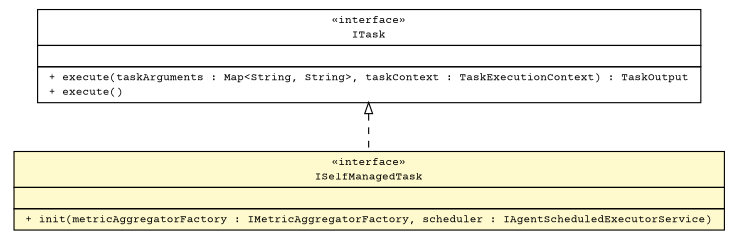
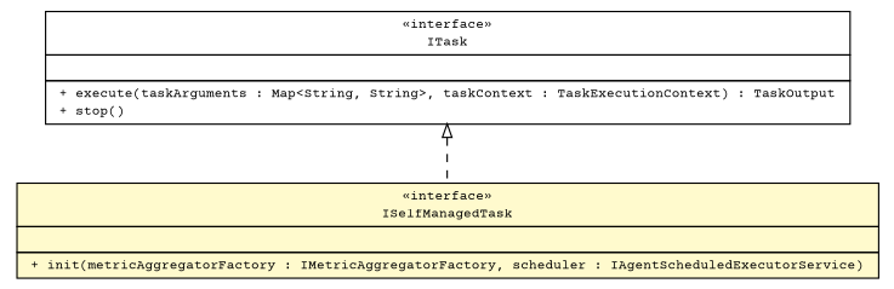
  digraph {
    nodesep=0.25
    ranksep=0.5
    fontname="Courier Prime"
    node [fontcolor=black fontname="Courier Prime" fontsize=10.0 shape=plaintext]
    n1 [label=<<table title="com.singularity.ee.agent.systemagent.api.ISelfManagedTask" border="0" cellborder="1" cellspacing="0" cellpadding="2" port="p" bgcolor="lemonChiffon" href="./ISelfManagedTask.html"> 		<tr><td><table border="0" cellspacing="0" cellpadding="1"> <tr><td align="center" balign="center"> &#171;interface&#187; </td></tr> <tr><td align="center" balign="center"> ISelfManagedTask </td></tr> 		</table></td></tr> 		<tr><td><table border="0" cellspacing="0" cellpadding="1"> <tr><td align="left" balign="left">  </td></tr> 		</table></td></tr> 		<tr><td><table border="0" cellspacing="0" cellpadding="1"> <tr><td align="left" balign="left"> + init(metricAggregatorFactory : IMetricAggregatorFactory, scheduler : IAgentScheduledExecutorService) </td></tr> 		</table></td></tr> 		</table>>]
-   n2 [label=<<table title="com.singularity.ee.agent.systemagent.api.ITask" border="0" cellborder="1" cellspacing="0" cellpadding="2" port="p" href="./ITask.html"> 		<tr><td><table border="0" cellspacing="0" cellpadding="1"> <tr><td align="center" balign="center"> &#171;interface&#187; </td></tr> <tr><td align="center" balign="center"> ITask </td></tr> 		</table></td></tr> 		<tr><td><table border="0" cellspacing="0" cellpadding="1"> <tr><td align="left" balign="left">  </td></tr> 		</table></td></tr> 		<tr><td><table border="0" cellspacing="0" cellpadding="1"> <tr><td align="left" balign="left"> + execute(taskArguments : Map&lt;String, String&gt;, taskContext : TaskExecutionContext) : TaskOutput </td></tr> <tr><td align="left" balign="left"> + execute() </td></tr> 		</table></td></tr> 		</table>>]
+   n2 [label=<<table title="com.singularity.ee.agent.systemagent.api.ITask" border="0" cellborder="1" cellspacing="0" cellpadding="2" port="p" href="./ITask.html"> 		<tr><td><table border="0" cellspacing="0" cellpadding="1"> <tr><td align="center" balign="center"> &#171;interface&#187; </td></tr> <tr><td align="center" balign="center"> ITask </td></tr> 		</table></td></tr> 		<tr><td><table border="0" cellspacing="0" cellpadding="1"> <tr><td align="left" balign="left">  </td></tr> 		</table></td></tr> 		<tr><td><table border="0" cellspacing="0" cellpadding="1"> <tr><td align="left" balign="left"> + execute(taskArguments : Map&lt;String, String&gt;, taskContext : TaskExecutionContext) : TaskOutput </td></tr> <tr><td align="left" balign="left"> + stop() </td></tr> 		</table></td></tr> 		</table>>]
    n2 -> n1 [arrowtail=empty dir=back fontname="Courier Prime" fontsize=10 headport=p labelfontname=Helvetica labelfontsize=10 style=dashed tailport=p]
  }
